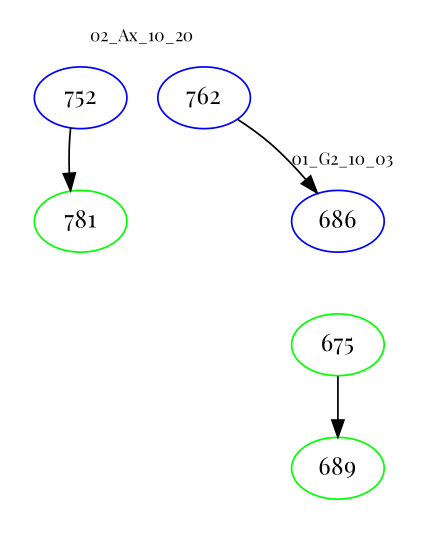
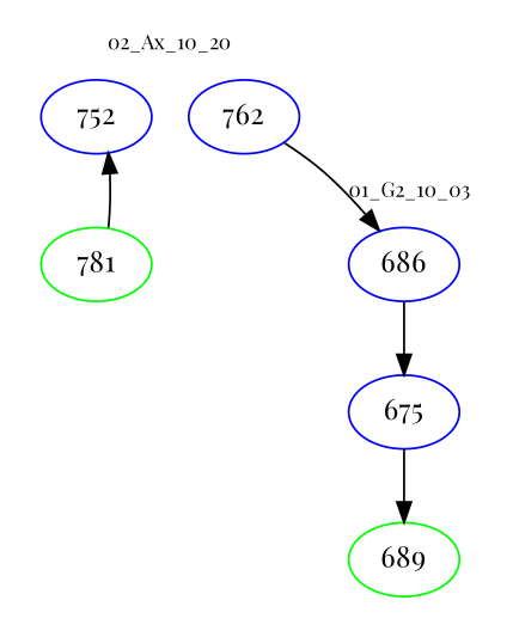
  digraph {
    fontname="Playfair Display"
    node [color=blue fontname="Playfair Display"]
    edge [color=black fontname="Playfair Display"]
    n1 [label=762]
    n2 [label=752]
    n3 [color=green label=781]
    n4 [label=686]
-   n5 [color=green label=675]
+   n5 [label=675]
    n6 [color=green label=689]
    subgraph cluster_1 {
      color=white
      fontsize=10
      label="02_Ax_10_20"
      n1
      n2
      n3
    }
    subgraph cluster_2 {
      color=white
      fontsize=10
      label="01_G2_10_03"
      n4
      n5
      n6
    }
    n1 -> n4
-   n2 -> n3
+   n3 -> n2
+   n4 -> n5
    n5 -> n6
  }
